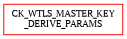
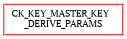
  digraph {
    rankdir=LR
    fontname="PT Serif"
-   n1 [color=red fillcolor=white fontname="PT Serif" fontsize=10 height=0.2 label="CK_WTLS_MASTER_KEY\l_DERIVE_PARAMS" shape=record style=filled width=0.4]
+   n1 [color=red fillcolor=white fontname="PT Serif" fontsize=10 height=0.2 label="CK_KEY_MASTER_KEY\l_DERIVE_PARAMS" shape=record style=filled width=0.4]
  }
